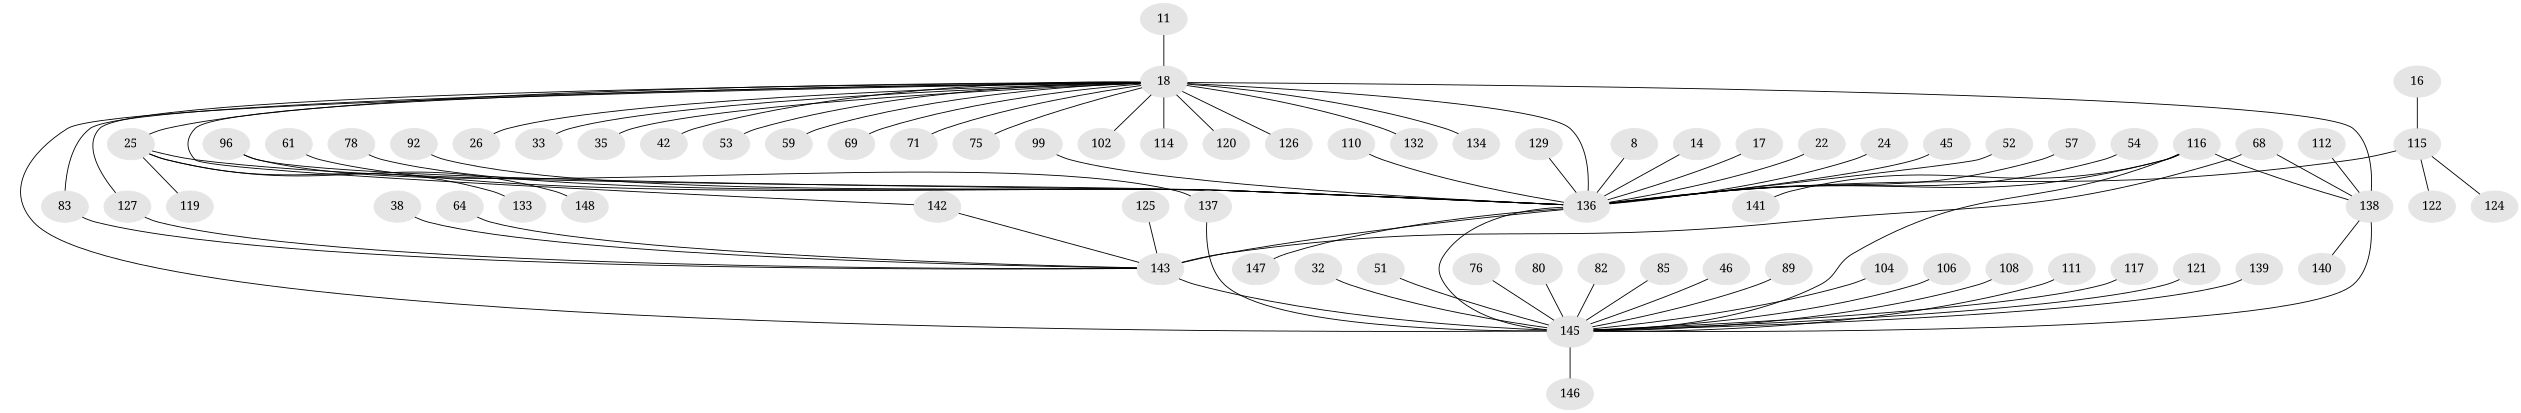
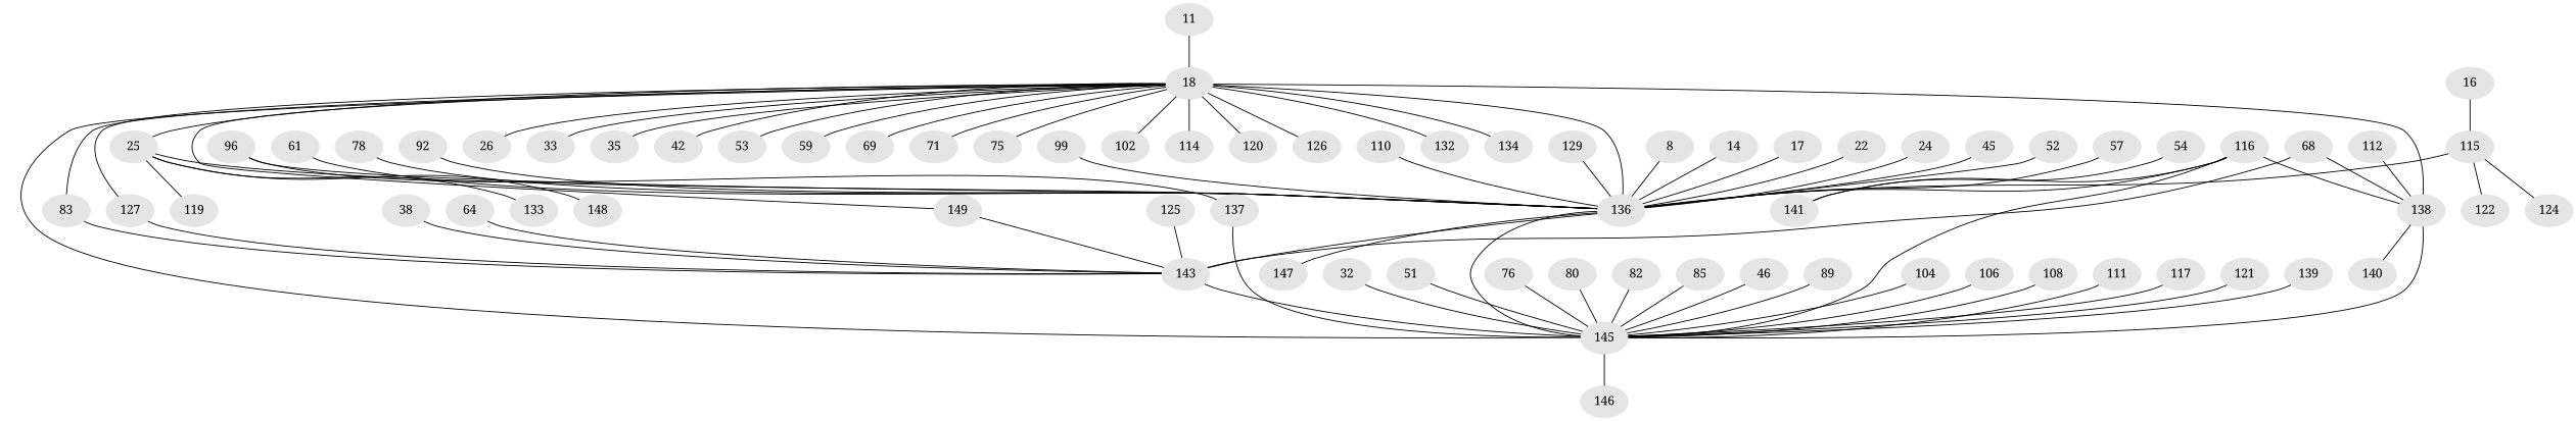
  graph {
    fontname="Noto Serif"
    node [color=gray90 fontname="Noto Serif" style=filled]
    edge [fontname="Noto Serif"]
    136 [super="+4+65+135+130+73"]
    145 [super="+20+95+97+100+47+66+113+144"]
    143 [super="+49+103+88"]
    147
    8
    18 [super="+6"]
    25 [super="+12"]
    26
    33
    35
    42
    53
    59
    69
    71
    75
    83 [super="+31"]
    102
    114 [super="+94"]
    120
    126
    127 [super="+93"]
    132
    134 [super="+40"]
    138 [super="+123"]
-   142 [super="+118"]
+   142 [super="+118" label=149]
    11
    14
    115 [super="+3+56"]
    122
    124
    16
    17
    119
    133
    148
    140
    146 [super="+84+131"]
    22
    24
    32
    38
    45
    52
    54
    57
    n47 [label=51]
    61
    64 [super="+55"]
    68
    76
    78
    80
    82
    85
    n56 [label=46]
    89
    92
    96 [super="+87"]
    137 [super="+101"]
    99
    104
    106 [super="+44"]
    108
    110
    111
    112
    116 [super="+105"]
    141
    117
    121
    125
    129
    139
    136 -- 145 [weight=5]
    136 -- 143 [weight=3]
    136 -- 147
    145 -- 146
    143 -- 145 [weight=3]
    8 -- 136
    18 -- 136 [weight=11]
    18 -- 145 [weight=5]
    18 -- 25 [weight=4]
    18 -- 26
    18 -- 33
    18 -- 35
    18 -- 42
    18 -- 53
    18 -- 59
    18 -- 69
    18 -- 71
    18 -- 75
    18 -- 83
    18 -- 102
    18 -- 114
    18 -- 120
    18 -- 126
    18 -- 127
    18 -- 132 [weight=3]
    18 -- 134
    18 -- 138 [weight=5]
    18 -- 142
    25 -- 136
    25 -- 119
    25 -- 133
    25 -- 148
    83 -- 143
    127 -- 143
    138 -- 145 [weight=5]
    138 -- 140
    142 -- 143
    11 -- 18
    14 -- 136
    115 -- 136 [weight=3]
    115 -- 122
    115 -- 124
    16 -- 115
    17 -- 136
    22 -- 136
    24 -- 136
    32 -- 145
    38 -- 143
    45 -- 136
    52 -- 136
-   54 -- 136
+   54 -- 141
    57 -- 136
    n47 -- 145
    61 -- 136
    64 -- 143
    68 -- 143
    68 -- 138
    76 -- 145
    78 -- 136
    80 -- 145
    82 -- 145
    85 -- 145
    n56 -- 145
    89 -- 145
    92 -- 136 [weight=2]
    96 -- 136 [weight=4]
    96 -- 137
    137 -- 145
    99 -- 136
    104 -- 145
    106 -- 145
    108 -- 145
    110 -- 136
    111 -- 145 [weight=2]
    112 -- 138
    116 -- 136 [weight=2]
    116 -- 145
    116 -- 138 [weight=2]
    116 -- 141
    117 -- 145
    121 -- 145
    125 -- 143
    129 -- 136
    139 -- 145
  }
